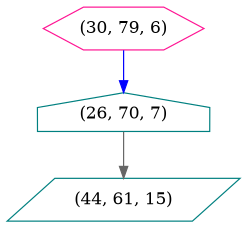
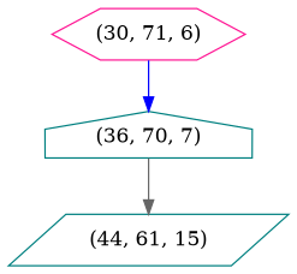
  digraph {
    node [color=teal]
-   "(30, 71, 6)" [color=deeppink shape=hexagon label="(30, 79, 6)"]
-   "(36, 70, 7)" [shape=house label="(26, 70, 7)"]
+   "(30, 71, 6)" [color=deeppink shape=hexagon]
+   "(36, 70, 7)" [shape=house]
    "(44, 61, 15)" [shape=parallelogram]
    "(30, 71, 6)" -> "(36, 70, 7)" [color=blue]
    "(36, 70, 7)" -> "(44, 61, 15)" [color=gray40]
  }
